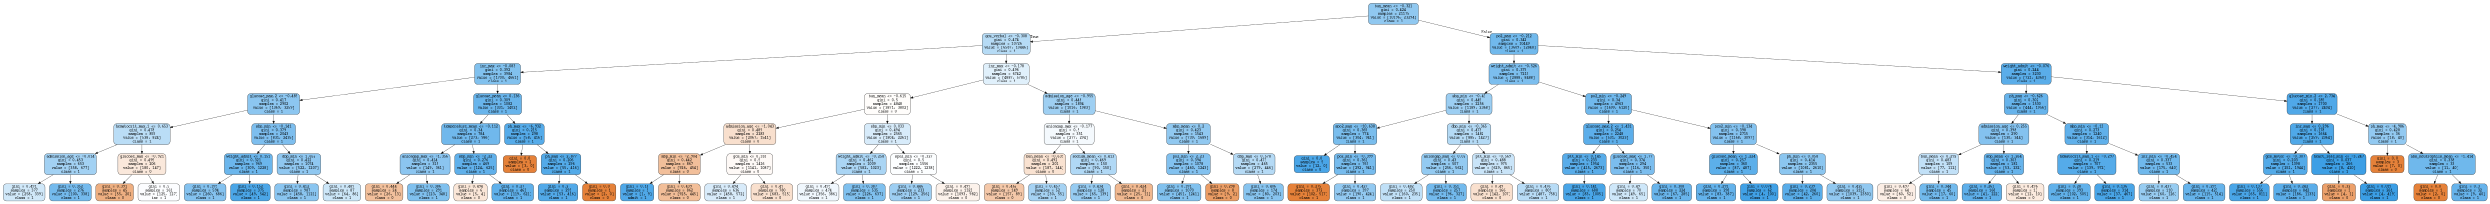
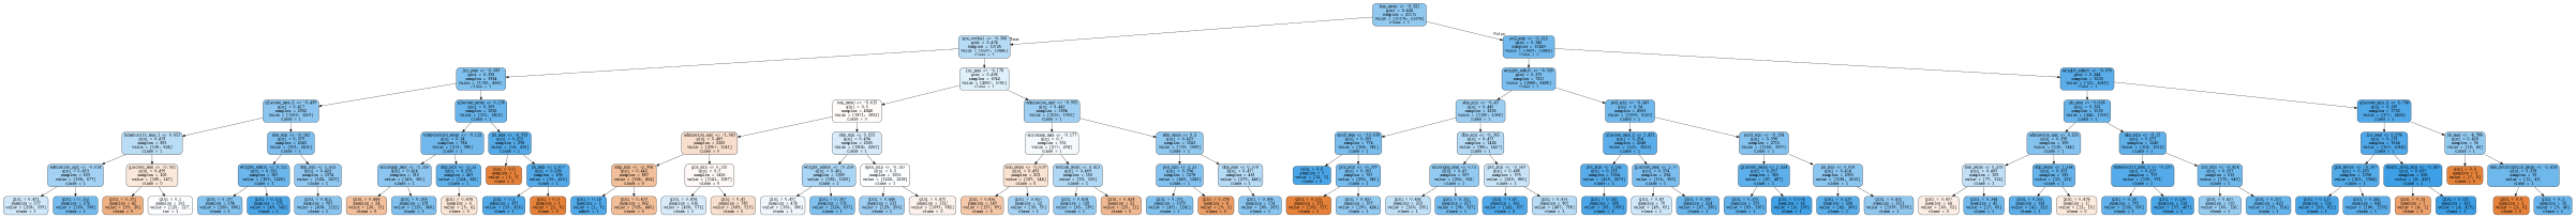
  digraph {
    fontname="Courier Prime"
    node [color=black fillcolor="#e58139" fontname="Courier Prime" shape=box style="filled, rounded"]
    edge [fontname="Courier Prime"]
    n1 [fillcolor="#90c8f0" label="bun_mean <= -0.321\ngini = 0.424\nsamples = 21175\nvalue = [10196, 23294]\nclass = 1"]
    n2 [fillcolor="#b6dbf5" label="gcs_verbal <= -0.308\ngini = 0.474\nsamples = 10726\nvalue = [6587, 10446]\nclass = 1"]
    n3 [fillcolor="#71b9ec" label="po2_max <= -0.212\ngini = 0.342\nsamples = 10449\nvalue = [3609, 12848]\nclass = 1"]
    n4 [fillcolor="#81c1ee" label="inr_max <= -0.083\ngini = 0.392\nsamples = 3984\nvalue = [1700, 4661]\nclass = 1"]
    n5 [fillcolor="#e0f0fb" label="inr_max <= -0.178\ngini = 0.496\nsamples = 6742\nvalue = [4887, 5785]\nclass = 1"]
    n6 [fillcolor="#7cbeee" label="weight_admit <= -0.526\ngini = 0.379\nsamples = 7219\nvalue = [2888, 8488]\nclass = 1"]
    n7 [fillcolor="#5aade9" label="weight_admit <= -0.076\ngini = 0.244\nsamples = 3230\nvalue = [721, 4360]\nclass = 1"]
    n8 [fillcolor="#8cc6f0" label="glucose_max.2 <= -0.489\ngini = 0.417\nsamples = 2902\nvalue = [1369, 3259]\nclass = 1"]
    n9 [fillcolor="#68b4eb" label="glucose_mean <= 0.136\ngini = 0.309\nsamples = 1082\nvalue = [331, 1402]\nclass = 1"]
    n10 [fillcolor="#fffdfb" label="bun_mean <= -0.615\ngini = 0.5\nsamples = 4848\nvalue = [3871, 3802]\nclass = 0"]
    n11 [fillcolor="#9ecff2" label="admission_age <= -0.955\ngini = 0.448\nsamples = 1894\nvalue = [1016, 1983]\nclass = 1"]
    n12 [fillcolor="#baddf6" label="hematocrit_max.1 <= 0.653\ngini = 0.478\nsamples = 859\nvalue = [538, 824]\nclass = 1"]
    n13 [fillcolor="#7dbeee" label="sbp_min <= -0.141\ngini = 0.379\nsamples = 2043\nvalue = [831, 2435]\nclass = 1"]
    n14 [fillcolor="#70b8ec" label="temperature_mean <= -0.112\ngini = 0.34\nsamples = 784\nvalue = [273, 986]\nclass = 1"]
    n15 [fillcolor="#55abe9" label="ph_max <= -6.932\ngini = 0.215\nsamples = 298\nvalue = [58, 416]\nclass = 1"]
    n16 [fillcolor="#a2d1f3" label="admission_age <= -0.014\ngini = 0.453\nsamples = 653\nvalue = [358, 677]\nclass = 1"]
    n17 [fillcolor="#fae8db" label="glucose_max <= -0.921\ngini = 0.495\nsamples = 206\nvalue = [180, 147]\nclass = 0"]
    n18 [fillcolor="#6bb6ec" label="weight_admit <= 0.151\ngini = 0.321\nsamples = 969\nvalue = [309, 1228]\nclass = 1"]
    n19 [fillcolor="#8fc7f0" label="dbp_min <= 1.652\ngini = 0.422\nsamples = 1074\nvalue = [522, 1207]\nclass = 1"]
    n20 [fillcolor="#d0e8f9" label="gini = 0.491\nsamples = 377\nvalue = [258, 339]\nclass = 1"]
    n21 [fillcolor="#74baed" label="gini = 0.352\nsamples = 276\nvalue = [100, 338]\nclass = 1"]
    n22 [fillcolor="#eeaf81" label="gini = 0.391\nsamples = 45\nvalue = [55, 20]\nclass = 0"]
    n23 [fillcolor="#fcfdff" label="gini = 0.5\nsamples = 161\nvalue = [125, 127]\ninr = 1"]
    n24 [fillcolor="#84c2ef" label="gini = 0.399\nsamples = 594\nvalue = [260, 686]\nclass = 1"]
    n25 [fillcolor="#4ba6e7" label="gini = 0.152\nsamples = 375\nvalue = [49, 542]\nclass = 1"]
    n26 [fillcolor="#8ac5f0" label="gini = 0.412\nsamples = 987\nvalue = [458, 1121]\nclass = 1"]
-   n27 [fillcolor="#cce6f8" label="gini = 0.489\nsamples = 87\nvalue = [64, 86]\nclass = 1"]
    n28 [fillcolor="#8bc5f0" label="aniongap_max <= -1.356\ngini = 0.414\nsamples = 315\nvalue = [149, 361]\nclass = 1"]
    n29 [fillcolor="#60b0ea" label="sbp_min <= -2.22\ngini = 0.276\nsamples = 469\nvalue = [124, 625]\nclass = 1"]
    n30 [label="gini = 0.0\nsamples = 2\nvalue = [3, 0]\nclass = 0"]
    n31 [fillcolor="#53aae8" label="ph_max <= 2.877\ngini = 0.206\nsamples = 296\nvalue = [55, 416]\nclass = 1"]
    n32 [fillcolor="#f2c09c" label="gini = 0.444\nsamples = 24\nvalue = [26, 13]\nclass = 0"]
    n33 [fillcolor="#7fc0ee" label="gini = 0.386\nsamples = 291\nvalue = [123, 348]\nclass = 1"]
    n34 [fillcolor="#fae6d7" label="gini = 0.494\nsamples = 6\nvalue = [5, 4]\nclass = 0"]
-   n35 [fillcolor="#5fb0ea" label="gini = 0.27\nsamples = 463\nvalue = [119, 621]\nclass = 1"]
    n36 [fillcolor="#52a9e8" label="gini = 0.2\nsamples = 295\nvalue = [53, 416]\nclass = 1"]
    n37 [label="gini = 0.0\nsamples = 1\nvalue = [2, 0]\nclass = 0"]
    n38 [fillcolor="#f8dfcd" label="admission_age <= -1.043\ngini = 0.489\nsamples = 2283\nvalue = [2067, 1541]\nclass = 0"]
    n39 [fillcolor="#d7ebfa" label="sbp_min <= 0.033\ngini = 0.494\nsamples = 2565\nvalue = [1804, 2261]\nclass = 1"]
    n40 [fillcolor="#f4f9fd" label="aniongap_max <= -0.177\ngini = 0.5\nsamples = 351\nvalue = [277, 294]\nclass = 1"]
    n41 [fillcolor="#90c8f0" label="mbp_mean <= 0.2\ngini = 0.423\nsamples = 1543\nvalue = [739, 1689]\nclass = 1"]
    n42 [fillcolor="#f2bf9a" label="mbp_min <= -2.904\ngini = 0.442\nsamples = 867\nvalue = [926, 454]\nclass = 0"]
    n43 [fillcolor="#fef9f6" label="gcs_min <= 0.318\ngini = 0.5\nsamples = 1416\nvalue = [1141, 1087]\nclass = 0"]
    n44 [fillcolor="#aad5f4" label="weight_admit <= -0.258\ngini = 0.462\nsamples = 1009\nvalue = [582, 1023]\nclass = 1"]
    n45 [fillcolor="#fcfeff" label="spo2_min <= -0.327\ngini = 0.5\nsamples = 1556\nvalue = [1222, 1238]\nclass = 1"]
    n46 [fillcolor="#4fa8e8" label="gini = 0.18\nsamples = 5\nvalue = [1, 9]\nadmit = 1"]
    n47 [fillcolor="#f2be98" label="gini = 0.439\nsamples = 862\nvalue = [925, 445]\nclass = 0"]
    n48 [fillcolor="#d8ebfa" label="gini = 0.494\nsamples = 636\nvalue = [458, 572]\nclass = 1"]
    n49 [fillcolor="#f9e0ce" label="gini = 0.49\nsamples = 780\nvalue = [683, 515]\nclass = 0"]
    n50 [fillcolor="#f0f7fd" label="gini = 0.499\nsamples = 474\nvalue = [356, 386]\nclass = 1"]
    n51 [fillcolor="#7fc0ee" label="gini = 0.387\nsamples = 535\nvalue = [226, 637]\nclass = 1"]
    n52 [fillcolor="#9dcef2" label="gini = 0.446\nsamples = 233\nvalue = [129, 256]\nclass = 1"]
    n53 [fillcolor="#fcf2eb" label="gini = 0.499\nsamples = 1323\nvalue = [1093, 982]\nclass = 0"]
    n54 [fillcolor="#f9e2d1" label="bun_mean <= -0.639\ngini = 0.492\nsamples = 201\nvalue = [187, 144]\nclass = 0"]
    n55 [fillcolor="#b0d8f5" label="sodium_mean <= 0.413\ngini = 0.469\nsamples = 150\nvalue = [90, 150]\nclass = 1"]
    n56 [fillcolor="#82c1ef" label="po2_min <= 2.23\ngini = 0.394\nsamples = 1078\nvalue = [460, 1243]\nclass = 1"]
    n57 [fillcolor="#b5daf5" label="dbp_max <= 0.578\ngini = 0.473\nsamples = 465\nvalue = [279, 446]\nclass = 1"]
    n58 [fillcolor="#f4c8a9" label="gini = 0.462\nsamples = 149\nvalue = [157, 89]\nclass = 0"]
    n59 [fillcolor="#a5d2f3" label="gini = 0.457\nsamples = 52\nvalue = [30, 55]\nclass = 1"]
    n60 [fillcolor="#96cbf1" label="gini = 0.434\nsamples = 128\nvalue = [65, 139]\nclass = 1"]
    n61 [fillcolor="#f0b890" label="gini = 0.424\nsamples = 22\nvalue = [25, 11]\nclass = 0"]
    n62 [fillcolor="#81c1ee" label="gini = 0.391\nsamples = 1070\nvalue = [451, 1241]\nclass = 1"]
    n63 [fillcolor="#eb9d65" label="gini = 0.298\nsamples = 8\nvalue = [9, 2]\nclass = 0"]
    n64 [fillcolor="#87c4ef" label="gini = 0.406\nsamples = 174\nvalue = [80, 203]\nclass = 1"]
    n65 [fillcolor="#9ccef2" label="sbp_min <= -0.43\ngini = 0.445\nsamples = 2256\nvalue = [1189, 2368]\nclass = 1"]
    n66 [fillcolor="#70b8ec" label="po2_min <= -0.249\ngini = 0.34\nsamples = 4963\nvalue = [1699, 6120]\nclass = 1"]
    n67 [fillcolor="#66b3eb" label="ph_max <= -0.626\ngini = 0.302\nsamples = 1530\nvalue = [444, 1956]\nclass = 1"]
    n68 [fillcolor="#50a8e8" label="glucose_min.2 <= 2.734\ngini = 0.185\nsamples = 1700\nvalue = [277, 2404]\nclass = 1"]
    n69 [fillcolor="#79bded" label="spo2_max <= -10.638\ngini = 0.369\nsamples = 774\nvalue = [304, 941]\nclass = 1"]
    n70 [fillcolor="#b4daf5" label="dbp_min <= -0.365\ngini = 0.473\nsamples = 1482\nvalue = [885, 1427]\nclass = 1"]
    n71 [fillcolor="#5caeea" label="glucose_max.2 <= 1.431\ngini = 0.254\nsamples = 2248\nvalue = [531, 3023]\nclass = 1"]
    n72 [fillcolor="#84c2ef" label="pco2_min <= -0.134\ngini = 0.398\nsamples = 2715\nvalue = [1168, 3097]\nclass = 1"]
    n73 [fillcolor="#49a5e7" label="gini = 0.0\nsamples = 5\nvalue = [12, 0]\nclass = 0"]
    n74 [fillcolor="#76bbed" label="po2_min <= -0.399\ngini = 0.361\nsamples = 769\nvalue = [292, 941]\nclass = 1"]
    n75 [fillcolor="#93caf1" label="aniongap_max <= 0.02\ngini = 0.43\nsamples = 507\nvalue = [256, 562]\nclass = 1"]
    n76 [fillcolor="#c9e4f8" label="ptt_min <= -0.569\ngini = 0.488\nsamples = 975\nvalue = [629, 865]\nclass = 1"]
    n77 [label="gini = 0.275\nsamples = 372\nvalue = [102, 517]\nclass = 1"]
    n78 [fillcolor="#92c9f1" label="gini = 0.427\nsamples = 397\nvalue = [190, 424]\nclass = 1"]
    n79 [fillcolor="#c0e0f7" label="gini = 0.482\nsamples = 250\nvalue = [160, 235]\nclass = 1"]
    n80 [fillcolor="#73baed" label="gini = 0.351\nsamples = 257\nvalue = [96, 327]\nclass = 1"]
-   n81 [fillcolor="#f9e0ce" label="gini = 0.49\nsamples = 166\nvalue = [142, 107]\nclass = 0"]
+   n81 [fillcolor="#4fa8e8" label="gini = 0.49\nsamples = 166\nvalue = [142, 107]\nclass = 0"]
    n82 [fillcolor="#b8dcf6" label="gini = 0.476\nsamples = 809\nvalue = [487, 758]\nclass = 1"]
    n83 [fillcolor="#58ace9" label="ptt_min <= 0.145\ngini = 0.233\nsamples = 1954\nvalue = [415, 2673]\nclass = 1"]
    n84 [fillcolor="#7bbdee" label="glucose_max <= 1.77\ngini = 0.374\nsamples = 294\nvalue = [116, 350]\nclass = 1"]
    n85 [fillcolor="#5cafea" label="glucose_mean <= 1.224\ngini = 0.257\nsamples = 360\nvalue = [87, 487]\nclass = 1"]
    n86 [fillcolor="#8bc6f0" label="ph_min <= 0.058\ngini = 0.414\nsamples = 2355\nvalue = [1081, 2610]\nclass = 1"]
    n87 [fillcolor="#49a5e7" label="gini = 0.141\nsamples = 688\nvalue = [83, 1005]\nclass = 1"]
    n88 [fillcolor="#cee7f9" label="gini = 0.49\nsamples = 70\nvalue = [49, 65]\nclass = 1"]
    n89 [fillcolor="#68b4eb" label="gini = 0.308\nsamples = 224\nvalue = [67, 285]\nclass = 1"]
    n90 [fillcolor="#63b2eb" label="gini = 0.291\nsamples = 298\nvalue = [83, 387]\nclass = 1"]
    n91 [fillcolor="#41a1e6" label="gini = 0.074\nsamples = 62\nvalue = [4, 100]\nclass = 1"]
    n92 [fillcolor="#59ade9" label="gini = 0.239\nsamples = 204\nvalue = [42, 260]\nclass = 1"]
    n93 [fillcolor="#91c8f0" label="gini = 0.425\nsamples = 2151\nvalue = [1039, 2350]\nclass = 1"]
    n94 [fillcolor="#84c2ef" label="admission_age <= 0.255\ngini = 0.398\nsamples = 290\nvalue = [130, 344]\nclass = 1"]
    n95 [fillcolor="#60b0ea" label="mbp_min <= -0.13\ngini = 0.273\nsamples = 1240\nvalue = [314, 1612]\nclass = 1"]
    n96 [fillcolor="#4fa8e8" label="inr_max <= 0.296\ngini = 0.178\nsamples = 1664\nvalue = [259, 2364]\nclass = 1"]
    n97 [fillcolor="#92c9f1" label="ph_max <= -4.986\ngini = 0.428\nsamples = 36\nvalue = [18, 40]\nclass = 1"]
    n98 [fillcolor="#c1e0f7" label="bun_mean <= 0.292\ngini = 0.483\nsamples = 109\nvalue = [77, 112]\nclass = 1"]
    n99 [fillcolor="#66b3eb" label="sbp_mean <= 1.264\ngini = 0.303\nsamples = 181\nvalue = [53, 232]\nclass = 1"]
    n100 [fillcolor="#55abe9" label="hematocrit_max.1 <= -0.297\ngini = 0.219\nsamples = 707\nvalue = [139, 972]\nclass = 1"]
    n101 [fillcolor="#6fb8ec" label="inr_min <= -0.454\ngini = 0.337\nsamples = 533\nvalue = [175, 640]\nclass = 1"]
    n102 [fillcolor="#fceee5" label="gini = 0.497\nsamples = 64\nvalue = [60, 52]\nclass = 0"]
    n103 [fillcolor="#71b9ec" label="gini = 0.344\nsamples = 45\nvalue = [17, 60]\nclass = 1"]
    n104 [fillcolor="#5eafea" label="gini = 0.263\nsamples = 168\nvalue = [41, 222]\nclass = 1"]
    n105 [fillcolor="#fbeade" label="gini = 0.496\nsamples = 13\nvalue = [12, 10]\nclass = 0"]
    n106 [fillcolor="#61b1ea" label="gini = 0.28\nsamples = 393\nvalue = [102, 505]\nclass = 1"]
    n107 [fillcolor="#49a5e7" label="gini = 0.136\nsamples = 314\nvalue = [37, 467]\nclass = 1"]
    n108 [fillcolor="#97ccf1" label="gini = 0.437\nsamples = 110\nvalue = [60, 126]\nclass = 1"]
    n109 [fillcolor="#65b3eb" label="gini = 0.299\nsamples = 423\nvalue = [115, 514]\nclass = 1"]
    n110 [fillcolor="#53aae8" label="gcs_motor <= -0.307\ngini = 0.203\nsamples = 1398\nvalue = [251, 1944]\nclass = 1"]
    n111 [fillcolor="#3d9fe5" label="heart_rate_min <= -3.247\ngini = 0.037\nsamples = 266\nvalue = [8, 420]\nclass = 1"]
    n112 [label="gini = 0.0\nsamples = 3\nvalue = [7, 0]\nclass = 0"]
    n113 [fillcolor="#6fb8ec" label="abs_neutrophils_mean <= -1.414\ngini = 0.338\nsamples = 33\nvalue = [11, 40]\nclass = 1"]
    n114 [fillcolor="#49a5e7" label="gini = 0.137\nsamples = 556\nvalue = [65, 811]\nclass = 1"]
    n115 [fillcolor="#5aade9" label="gini = 0.242\nsamples = 842\nvalue = [186, 1133]\nclass = 1"]
    n116 [fillcolor="#eca06a" label="gini = 0.32\nsamples = 3\nvalue = [4, 1]\nclass = 0"]
    n117 [fillcolor="#3b9ee5" label="gini = 0.019\nsamples = 261\nvalue = [4, 419]\nclass = 1"]
    n118 [label="gini = 0.0\nsamples = 1\nvalue = [2, 0]\nclass = 0"]
    n119 [fillcolor="#66b3eb" label="gini = 0.3\nsamples = 32\nvalue = [9, 40]\nclass = 1"]
    n1 -> n2 [headlabel=True labelangle=45 labeldistance=2.5]
    n1 -> n3 [headlabel=False labelangle=-45 labeldistance=2.5]
    n2 -> n4
    n2 -> n5
    n3 -> n6
    n3 -> n7
    n4 -> n8
    n4 -> n9
    n5 -> n10
    n5 -> n11
    n6 -> n65
    n6 -> n66
    n7 -> n67
    n7 -> n68
    n8 -> n12
    n8 -> n13
    n9 -> n14
    n9 -> n15
    n10 -> n38
    n10 -> n39
    n11 -> n40
    n11 -> n41
    n12 -> n16
    n12 -> n17
    n13 -> n18
    n13 -> n19
    n14 -> n28
    n14 -> n29
    n15 -> n30
    n15 -> n31
    n16 -> n20
    n16 -> n21
    n17 -> n22
    n17 -> n23
    n18 -> n24
    n18 -> n25
    n19 -> n26
-   n19 -> n27
    n28 -> n32
    n28 -> n33
    n29 -> n34
-   n29 -> n35
    n31 -> n36
    n31 -> n37
    n38 -> n42
    n38 -> n43
    n39 -> n44
    n39 -> n45
    n40 -> n54
    n40 -> n55
    n41 -> n56
    n41 -> n57
    n42 -> n46
    n42 -> n47
    n43 -> n48
    n43 -> n49
    n44 -> n50
    n44 -> n51
    n45 -> n52
    n45 -> n53
    n54 -> n58
    n54 -> n59
    n55 -> n60
    n55 -> n61
    n56 -> n62
    n56 -> n63
    n57 -> n64
    n65 -> n69
    n65 -> n70
    n66 -> n71
    n66 -> n72
    n67 -> n94
    n67 -> n95
    n68 -> n96
    n68 -> n97
    n69 -> n73
    n69 -> n74
    n70 -> n75
    n70 -> n76
    n71 -> n83
    n71 -> n84
    n72 -> n85
    n72 -> n86
    n74 -> n77
    n74 -> n78
    n75 -> n79
    n75 -> n80
    n76 -> n81
    n76 -> n82
    n83 -> n87
    n84 -> n88
    n84 -> n89
    n85 -> n90
    n85 -> n91
    n86 -> n92
    n86 -> n93
    n94 -> n98
    n94 -> n99
    n95 -> n100
    n95 -> n101
    n96 -> n110
    n96 -> n111
    n97 -> n112
    n97 -> n113
    n98 -> n102
    n98 -> n103
    n99 -> n104
    n99 -> n105
    n100 -> n106
    n100 -> n107
    n101 -> n108
    n101 -> n109
    n110 -> n114
    n110 -> n115
    n111 -> n116
    n111 -> n117
    n113 -> n118
    n113 -> n119
  }
